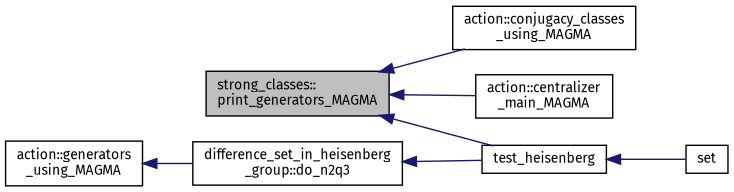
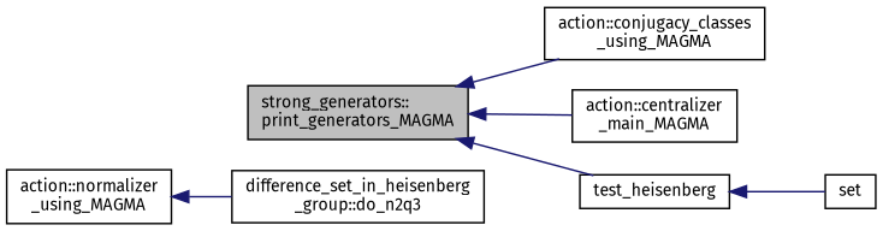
  digraph {
    fontname="Fira Sans"
    rankdir=LR
    node [color=black fillcolor=white fontname="Fira Sans" fontsize=10 shape=record style=filled]
    edge [color=midnightblue dir=back fontname="Fira Sans" fontsize=10 labelfontname=Helvetica labelfontsize=10 style=solid]
-   n1 [fillcolor=grey75 fontcolor=black height=0.2 label="strong_classes::\lprint_generators_MAGMA" width=0.4]
+   n1 [fillcolor=grey75 fontcolor=black height=0.2 label="strong_generators::\lprint_generators_MAGMA" width=0.4]
    n2 [height=0.2 label="action::conjugacy_classes\l_using_MAGMA" width=0.4]
    n3 [height=0.2 label="action::centralizer\l_main_MAGMA" width=0.4]
    n4 [height=0.2 label=test_heisenberg width=0.4]
-   n5 [height=0.2 label="action::generators\l_using_MAGMA" width=0.4]
+   n5 [height=0.2 label="action::normalizer\l_using_MAGMA" width=0.4]
    n6 [height=0.2 label="difference_set_in_heisenberg\l_group::do_n2q3" width=0.4]
    n7 [height=0.2 label=set width=0.4]
    n1 -> n2
    n1 -> n3
    n1 -> n4
    n4 -> n7
    n5 -> n6
-   n6 -> n4
  }
